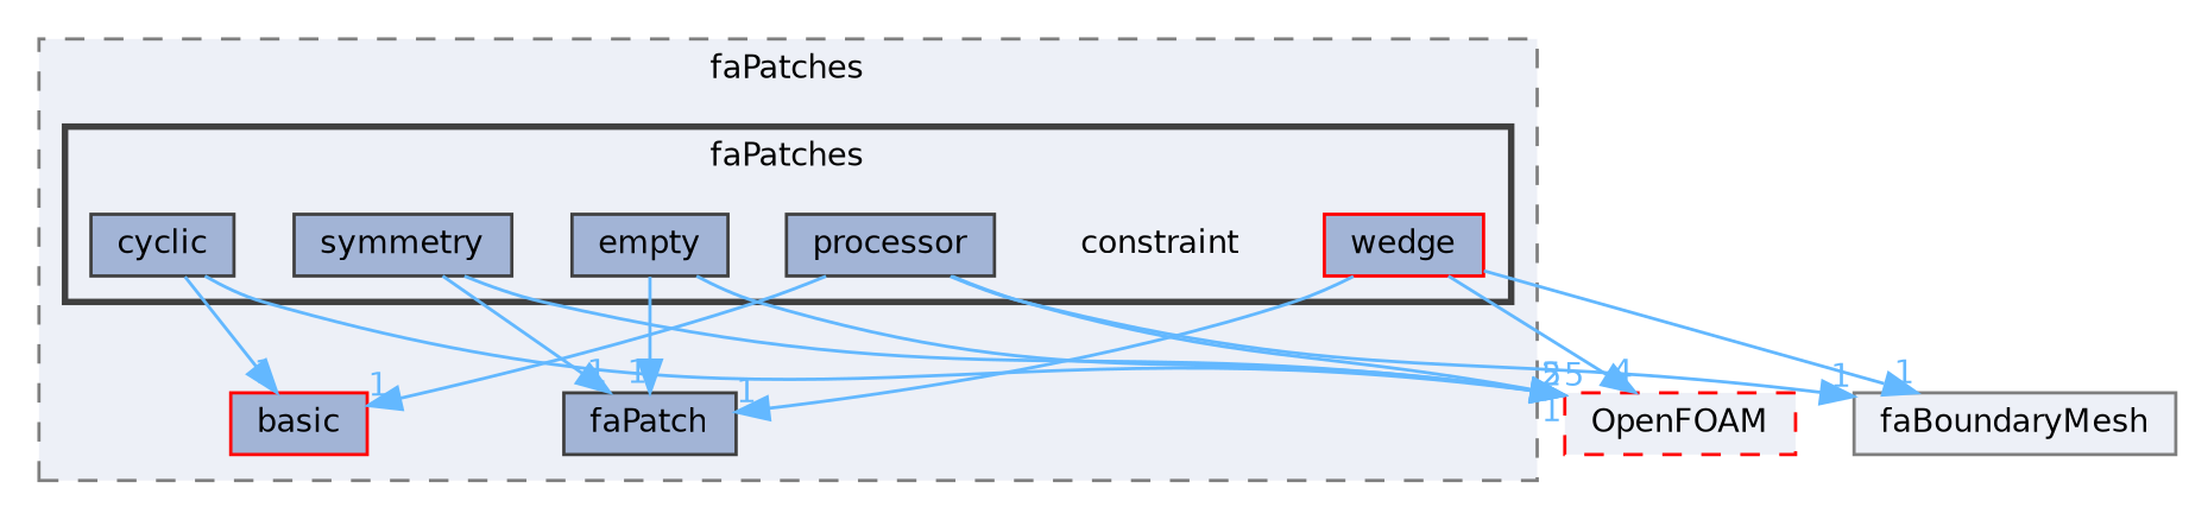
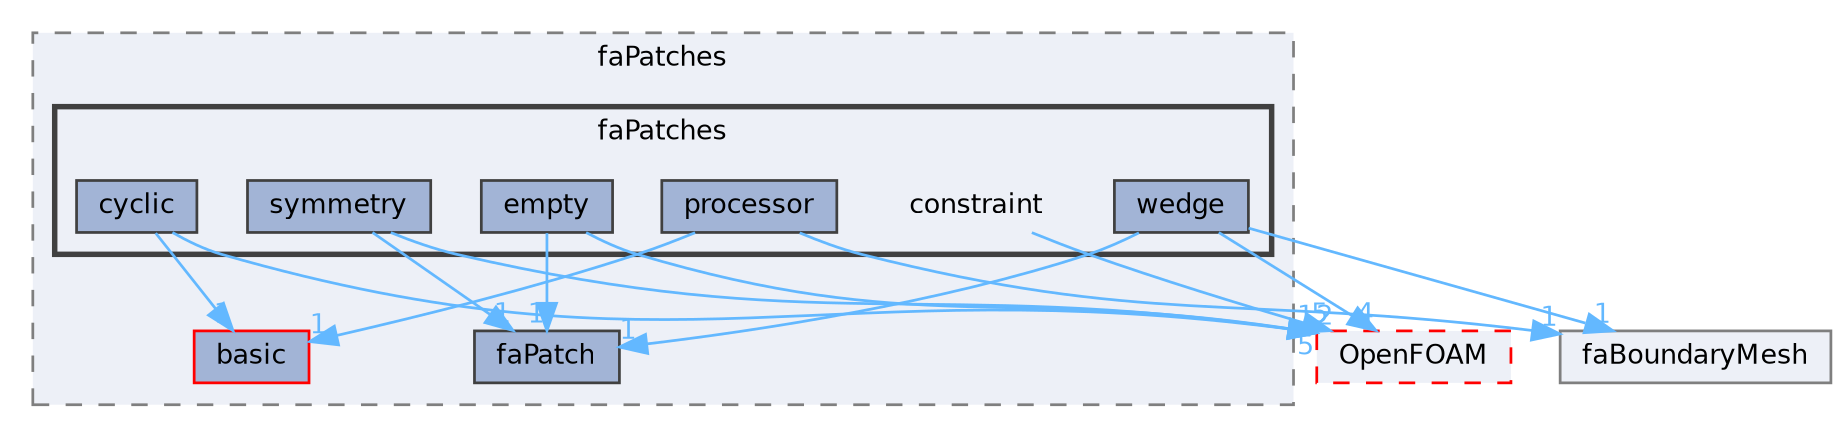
  digraph {
    compound=true
    node [fontname=Helvetica fontsize=10 shape=box color=grey25 fillcolor="#a2b4d6" style=filled]
    edge [color=steelblue1 fontcolor=steelblue1 fontname=Helvetica fontsize=10 headlabel=1 labeldistance=1.5 labelfontname=Helvetica labelfontsize=10]
    n1 [height=0.2 label=constraint shape=plaintext width=0.4 color="" fillcolor="" style=""]
    n2 [height=0.2 label=cyclic width=0.4]
    n3 [height=0.2 label=empty width=0.4]
    n4 [height=0.2 label=processor width=0.4]
    n5 [height=0.2 label=symmetry width=0.4]
-   n6 [color=red height=0.2 label=wedge width=0.4]
+   n6 [height=0.2 label=wedge width=0.4]
    n7 [color=red height=0.2 label=basic width=0.4]
    n8 [height=0.2 label=faPatch width=0.4]
    n9 [color=red fillcolor="#edf0f7" height=0.2 label=OpenFOAM style="filled,dashed" width=0.4]
    n10 [color=grey50 fillcolor="#edf0f7" height=0.2 label=faBoundaryMesh width=0.4]
    subgraph cluster_1 {
      bgcolor="#edf0f7"
      fontname=Helvetica
      fontsize=10
      label=faPatches
      pencolor=grey50
      style="filled,dashed"
      n7
      n8
      subgraph cluster_2 {
        bgcolor="#edf0f7"
        fontname=Helvetica
        fontsize=10
        pencolor=grey25
        style="filled,bold"
        n1
        n2
        n3
        n4
        n5
        n6
      }
    }
    n2 -> n7
    n2 -> n9 [headlabel=5]
    n3 -> n8
    n3 -> n9
    n4 -> n7
-   n4 -> n9 [headlabel=5]
+   n1 -> n9 [headlabel=5]
    n4 -> n10
    n5 -> n8
    n5 -> n9 [headlabel=2]
    n6 -> n8
    n6 -> n9 [headlabel=4]
    n6 -> n10
  }
